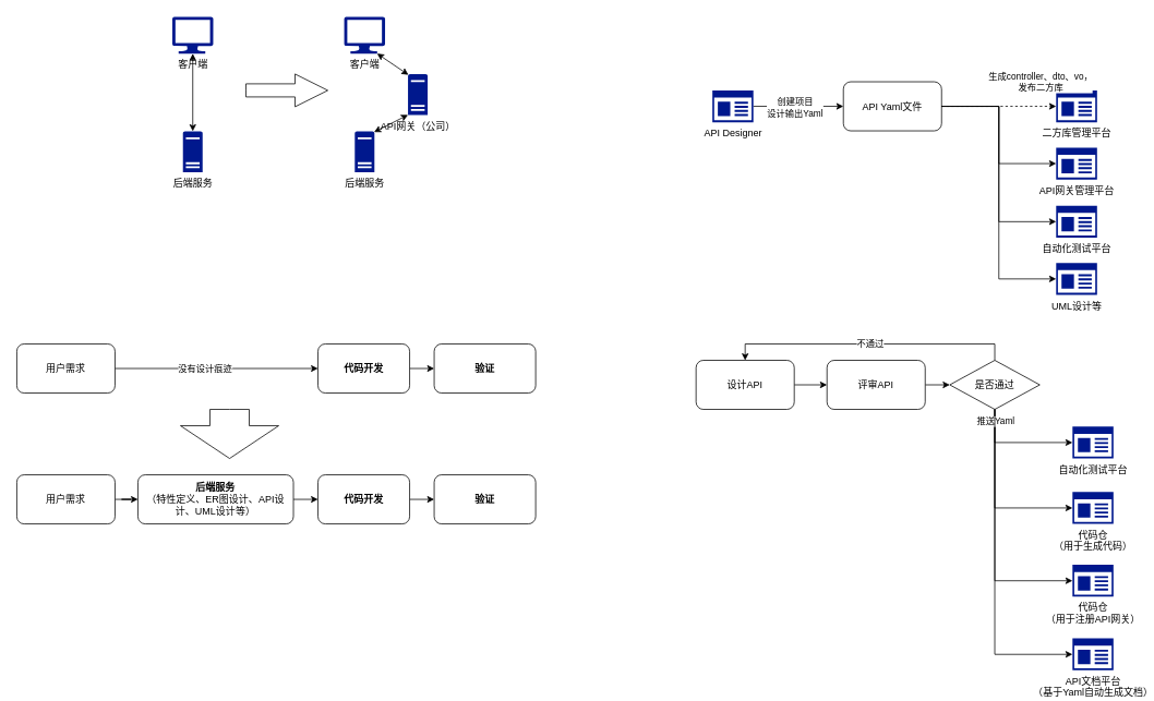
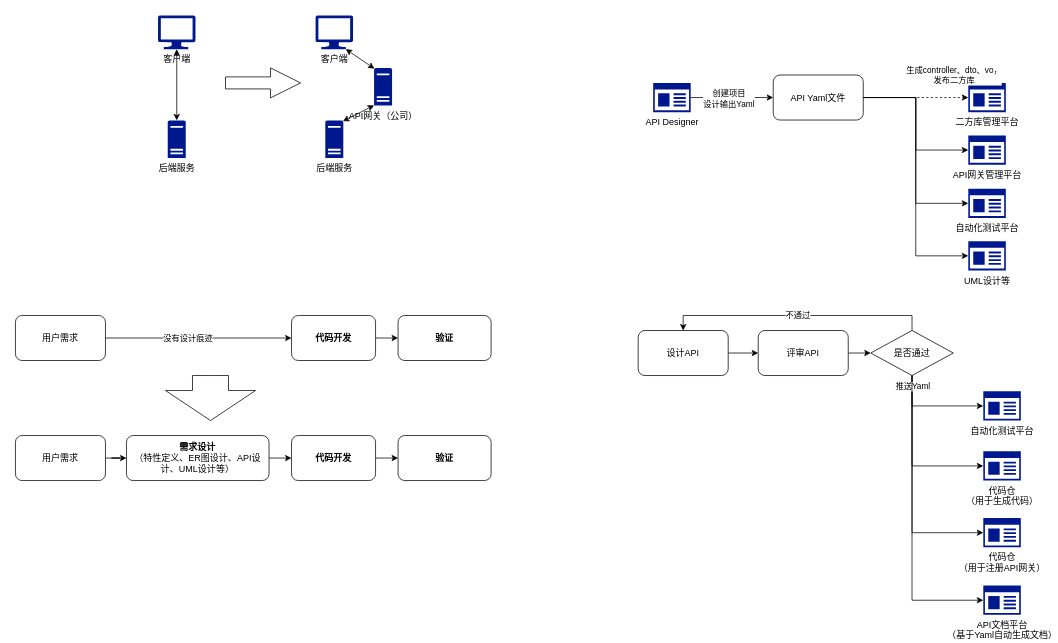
  <mxCell id="0" />
  <mxCell id="1" parent="0" />
  <mxCell id="2" value="客户端" style="sketch=0;aspect=fixed;pointerEvents=1;shadow=0;dashed=0;html=1;strokeColor=none;labelPosition=center;verticalLabelPosition=bottom;verticalAlign=top;align=center;fillColor=#00188D;shape=mxgraph.azure.computer" vertex="1" parent="1"><mxGeometry x="210" y="20" width="50" height="45" as="geometry" /></mxCell>
  <mxCell id="3" value="后端服务" style="sketch=0;aspect=fixed;pointerEvents=1;shadow=0;dashed=0;html=1;strokeColor=none;labelPosition=center;verticalLabelPosition=bottom;verticalAlign=top;align=center;fillColor=#00188D;shape=mxgraph.mscae.enterprise.server_generic" vertex="1" parent="1"><mxGeometry x="223" y="160" width="24" height="50" as="geometry" /></mxCell>
  <mxCell id="4" style="edgeStyle=orthogonalEdgeStyle;rounded=0;orthogonalLoop=1;jettySize=auto;html=1;exitX=0.5;exitY=1;exitDx=0;exitDy=0;exitPerimeter=0;entryX=0.5;entryY=0;entryDx=0;entryDy=0;entryPerimeter=0;startArrow=classic;startFill=1;" edge="1" parent="1" source="2" target="3"><mxGeometry relative="1" as="geometry" /></mxCell>
  <mxCell id="5" style="rounded=0;orthogonalLoop=1;jettySize=auto;html=1;exitX=0.805;exitY=1;exitDx=0;exitDy=0;exitPerimeter=0;startArrow=classic;startFill=1;entryX=0.02;entryY=0.02;entryDx=0;entryDy=0;entryPerimeter=0;" edge="1" parent="1" source="6" target="8"><mxGeometry relative="1" as="geometry" /></mxCell>
  <mxCell id="6" value="客户端" style="sketch=0;aspect=fixed;pointerEvents=1;shadow=0;dashed=0;html=1;strokeColor=none;labelPosition=center;verticalLabelPosition=bottom;verticalAlign=top;align=center;fillColor=#00188D;shape=mxgraph.azure.computer" vertex="1" parent="1"><mxGeometry x="420" y="20" width="50" height="45" as="geometry" /></mxCell>
  <mxCell id="7" value="后端服务" style="sketch=0;aspect=fixed;pointerEvents=1;shadow=0;dashed=0;html=1;strokeColor=none;labelPosition=center;verticalLabelPosition=bottom;verticalAlign=top;align=center;fillColor=#00188D;shape=mxgraph.mscae.enterprise.server_generic" vertex="1" parent="1"><mxGeometry x="433" y="160" width="24" height="50" as="geometry" /></mxCell>
  <mxCell id="8" value="API网关（公司）" style="sketch=0;aspect=fixed;pointerEvents=1;shadow=0;dashed=0;html=1;strokeColor=none;labelPosition=center;verticalLabelPosition=bottom;verticalAlign=top;align=center;fillColor=#00188D;shape=mxgraph.mscae.enterprise.server_generic" vertex="1" parent="1"><mxGeometry x="498" y="90" width="24" height="50" as="geometry" /></mxCell>
  <mxCell id="9" style="rounded=0;orthogonalLoop=1;jettySize=auto;html=1;exitX=0.98;exitY=0.02;exitDx=0;exitDy=0;exitPerimeter=0;entryX=0;entryY=1;entryDx=0;entryDy=0;entryPerimeter=0;startArrow=classic;startFill=1;" edge="1" parent="1" source="7" target="8"><mxGeometry relative="1" as="geometry" /></mxCell>
  <mxCell id="10" value="" style="html=1;shadow=0;dashed=0;align=center;verticalAlign=middle;shape=mxgraph.arrows2.arrow;dy=0.6;dx=40;notch=0;" vertex="1" parent="1"><mxGeometry x="300" y="90" width="100" height="40" as="geometry" /></mxCell>
  <mxCell id="11" style="edgeStyle=orthogonalEdgeStyle;rounded=0;orthogonalLoop=1;jettySize=auto;html=1;exitX=1;exitY=0.5;exitDx=0;exitDy=0;entryX=0;entryY=0.5;entryDx=0;entryDy=0;" edge="1" parent="1" source="12" target="14"><mxGeometry relative="1" as="geometry" /></mxCell>
- <mxCell id="12" value="&lt;b&gt;后端服务&lt;/b&gt;&lt;br&gt;（特性定义、ER图设计、API设计、UML设计等）" style="rounded=1;whiteSpace=wrap;html=1;" vertex="1" parent="1"><mxGeometry x="168" y="580" width="190" height="60" as="geometry" /></mxCell>
+ <mxCell id="12" value="&lt;b&gt;需求设计&lt;/b&gt;&lt;br&gt;（特性定义、ER图设计、API设计、UML设计等）" style="rounded=1;whiteSpace=wrap;html=1;" vertex="1" parent="1"><mxGeometry x="168" y="580" width="190" height="60" as="geometry" /></mxCell>
  <mxCell id="13" style="edgeStyle=orthogonalEdgeStyle;rounded=0;orthogonalLoop=1;jettySize=auto;html=1;exitX=1;exitY=0.5;exitDx=0;exitDy=0;entryX=0;entryY=0.5;entryDx=0;entryDy=0;" edge="1" parent="1" source="14" target="15"><mxGeometry relative="1" as="geometry" /></mxCell>
  <mxCell id="14" value="&lt;b&gt;代码开发&lt;/b&gt;" style="rounded=1;whiteSpace=wrap;html=1;" vertex="1" parent="1"><mxGeometry x="388" y="580" width="112" height="60" as="geometry" /></mxCell>
  <mxCell id="15" value="&lt;b&gt;验证&lt;/b&gt;" style="rounded=1;whiteSpace=wrap;html=1;" vertex="1" parent="1"><mxGeometry x="530" y="580" width="124" height="60" as="geometry" /></mxCell>
  <mxCell id="16" style="edgeStyle=orthogonalEdgeStyle;rounded=0;orthogonalLoop=1;jettySize=auto;html=1;exitX=1;exitY=0.5;exitDx=0;exitDy=0;" edge="1" parent="1" source="17" target="12"><mxGeometry relative="1" as="geometry" /></mxCell>
  <mxCell id="17" value="用户需求" style="rounded=1;whiteSpace=wrap;html=1;" vertex="1" parent="1"><mxGeometry x="20" y="580" width="120" height="60" as="geometry" /></mxCell>
  <mxCell id="18" style="edgeStyle=orthogonalEdgeStyle;rounded=0;orthogonalLoop=1;jettySize=auto;html=1;exitX=1;exitY=0.5;exitDx=0;exitDy=0;entryX=0;entryY=0.5;entryDx=0;entryDy=0;" edge="1" parent="1" source="19" target="20"><mxGeometry relative="1" as="geometry" /></mxCell>
  <mxCell id="19" value="&lt;b&gt;代码开发&lt;/b&gt;" style="rounded=1;whiteSpace=wrap;html=1;" vertex="1" parent="1"><mxGeometry x="388" y="420" width="112" height="60" as="geometry" /></mxCell>
  <mxCell id="20" value="&lt;b&gt;验证&lt;/b&gt;" style="rounded=1;whiteSpace=wrap;html=1;" vertex="1" parent="1"><mxGeometry x="530" y="420" width="124" height="60" as="geometry" /></mxCell>
  <mxCell id="21" style="edgeStyle=orthogonalEdgeStyle;rounded=0;orthogonalLoop=1;jettySize=auto;html=1;exitX=1;exitY=0.5;exitDx=0;exitDy=0;" edge="1" parent="1" source="23" target="19"><mxGeometry relative="1" as="geometry"><mxPoint x="260" y="440" as="targetPoint" /></mxGeometry></mxCell>
  <mxCell id="22" value="没有设计痕迹" style="edgeLabel;html=1;align=center;verticalAlign=middle;resizable=0;points=[];" vertex="1" connectable="0" parent="21"><mxGeometry x="-0.133" y="1" relative="1" as="geometry"><mxPoint x="1" as="offset" /></mxGeometry></mxCell>
  <mxCell id="23" value="用户需求" style="rounded=1;whiteSpace=wrap;html=1;" vertex="1" parent="1"><mxGeometry x="20" y="420" width="120" height="60" as="geometry" /></mxCell>
  <mxCell id="24" value="" style="html=1;shadow=0;dashed=0;align=center;verticalAlign=middle;shape=mxgraph.arrows2.arrow;dy=0.6;dx=40;direction=south;notch=0;" vertex="1" parent="1"><mxGeometry x="220" y="500" width="120" height="60" as="geometry" /></mxCell>
  <mxCell id="25" style="edgeStyle=orthogonalEdgeStyle;rounded=0;orthogonalLoop=1;jettySize=auto;html=1;exitX=1;exitY=0.5;exitDx=0;exitDy=0;exitPerimeter=0;entryX=0;entryY=0.5;entryDx=0;entryDy=0;" edge="1" parent="1" source="27" target="28"><mxGeometry relative="1" as="geometry" /></mxCell>
  <mxCell id="26" value="创建项目&lt;br&gt;&lt;div style=&quot;text-align: left;&quot;&gt;设计输出Yaml&lt;/div&gt;" style="edgeLabel;html=1;align=center;verticalAlign=middle;resizable=0;points=[];" vertex="1" connectable="0" parent="25"><mxGeometry x="-0.118" relative="1" as="geometry"><mxPoint x="1" y="1" as="offset" /></mxGeometry></mxCell>
  <mxCell id="27" value="API Designer" style="sketch=0;aspect=fixed;pointerEvents=1;shadow=0;dashed=0;html=1;strokeColor=none;labelPosition=center;verticalLabelPosition=bottom;verticalAlign=top;align=center;fillColor=#00188D;shape=mxgraph.mscae.enterprise.app_generic" vertex="1" parent="1"><mxGeometry x="870" y="110" width="50" height="39" as="geometry" /></mxCell>
  <mxCell id="28" value="API Yaml文件" style="rounded=1;whiteSpace=wrap;html=1;" vertex="1" parent="1"><mxGeometry x="1030" y="99.5" width="120" height="60" as="geometry" /></mxCell>
  <mxCell id="29" value="自动化测试平台" style="sketch=0;aspect=fixed;pointerEvents=1;shadow=0;dashed=0;html=1;strokeColor=none;labelPosition=center;verticalLabelPosition=bottom;verticalAlign=top;align=center;fillColor=#00188D;shape=mxgraph.mscae.enterprise.app_generic" vertex="1" parent="1"><mxGeometry x="1290" y="251" width="50" height="39" as="geometry" /></mxCell>
  <mxCell id="30" value="UML设计等" style="sketch=0;aspect=fixed;pointerEvents=1;shadow=0;dashed=0;html=1;strokeColor=none;labelPosition=center;verticalLabelPosition=bottom;verticalAlign=top;align=center;fillColor=#00188D;shape=mxgraph.mscae.enterprise.app_generic" vertex="1" parent="1"><mxGeometry x="1290" y="321" width="50" height="39" as="geometry" /></mxCell>
  <mxCell id="31" value="API网关管理平台" style="sketch=0;aspect=fixed;pointerEvents=1;shadow=0;dashed=0;html=1;strokeColor=none;labelPosition=center;verticalLabelPosition=bottom;verticalAlign=top;align=center;fillColor=#00188D;shape=mxgraph.mscae.enterprise.app_generic" vertex="1" parent="1"><mxGeometry x="1290" y="180" width="50" height="39" as="geometry" /></mxCell>
  <mxCell id="32" value="二方库管理平台" style="sketch=0;aspect=fixed;pointerEvents=1;shadow=0;dashed=0;html=1;strokeColor=none;labelPosition=center;verticalLabelPosition=bottom;verticalAlign=top;align=center;fillColor=#00188D;shape=mxgraph.mscae.enterprise.app_generic" vertex="1" parent="1"><mxGeometry x="1290" y="110" width="50" height="39" as="geometry" /></mxCell>
  <mxCell id="33" style="edgeStyle=orthogonalEdgeStyle;rounded=0;orthogonalLoop=1;jettySize=auto;html=1;exitX=1;exitY=0.5;exitDx=0;exitDy=0;entryX=0;entryY=0.5;entryDx=0;entryDy=0;entryPerimeter=0;dashed=1;" edge="1" parent="1" source="28" target="32"><mxGeometry relative="1" as="geometry" /></mxCell>
  <mxCell id="34" value="生成controller、dto、vo，&lt;br&gt;发布二方库" style="edgeLabel;html=1;align=center;verticalAlign=middle;resizable=0;points=[];" vertex="1" connectable="0" parent="33"><mxGeometry x="0.443" y="-2" relative="1" as="geometry"><mxPoint x="19" y="-32" as="offset" /></mxGeometry></mxCell>
  <mxCell id="35" style="edgeStyle=orthogonalEdgeStyle;rounded=0;orthogonalLoop=1;jettySize=auto;html=1;exitX=1;exitY=0.5;exitDx=0;exitDy=0;entryX=0;entryY=0.5;entryDx=0;entryDy=0;entryPerimeter=0;" edge="1" parent="1" source="28" target="31"><mxGeometry relative="1" as="geometry" /></mxCell>
  <mxCell id="36" style="edgeStyle=orthogonalEdgeStyle;rounded=0;orthogonalLoop=1;jettySize=auto;html=1;exitX=1;exitY=0.5;exitDx=0;exitDy=0;entryX=0;entryY=0.5;entryDx=0;entryDy=0;entryPerimeter=0;" edge="1" parent="1" source="28" target="29"><mxGeometry relative="1" as="geometry" /></mxCell>
  <mxCell id="37" style="edgeStyle=orthogonalEdgeStyle;rounded=0;orthogonalLoop=1;jettySize=auto;html=1;exitX=1;exitY=0.5;exitDx=0;exitDy=0;entryX=0;entryY=0.5;entryDx=0;entryDy=0;entryPerimeter=0;" edge="1" parent="1" source="28" target="30"><mxGeometry relative="1" as="geometry" /></mxCell>
  <mxCell id="38" style="edgeStyle=orthogonalEdgeStyle;rounded=0;orthogonalLoop=1;jettySize=auto;html=1;exitX=1;exitY=0.5;exitDx=0;exitDy=0;entryX=0;entryY=0.5;entryDx=0;entryDy=0;" edge="1" parent="1" source="39" target="41"><mxGeometry relative="1" as="geometry" /></mxCell>
  <mxCell id="39" value="设计API" style="rounded=1;whiteSpace=wrap;html=1;" vertex="1" parent="1"><mxGeometry x="850" y="440" width="120" height="60" as="geometry" /></mxCell>
  <mxCell id="40" style="edgeStyle=orthogonalEdgeStyle;rounded=0;orthogonalLoop=1;jettySize=auto;html=1;exitX=1;exitY=0.5;exitDx=0;exitDy=0;entryX=0;entryY=0.5;entryDx=0;entryDy=0;" edge="1" parent="1" source="41" target="44"><mxGeometry relative="1" as="geometry" /></mxCell>
  <mxCell id="41" value="评审API" style="rounded=1;whiteSpace=wrap;html=1;" vertex="1" parent="1"><mxGeometry x="1010" y="440" width="120" height="60" as="geometry" /></mxCell>
  <mxCell id="42" style="edgeStyle=orthogonalEdgeStyle;rounded=0;orthogonalLoop=1;jettySize=auto;html=1;exitX=0.5;exitY=0;exitDx=0;exitDy=0;entryX=0.5;entryY=0;entryDx=0;entryDy=0;" edge="1" parent="1" source="44" target="39"><mxGeometry relative="1" as="geometry" /></mxCell>
  <mxCell id="43" value="不通过" style="edgeLabel;html=1;align=center;verticalAlign=middle;resizable=0;points=[];" vertex="1" connectable="0" parent="42"><mxGeometry x="0.003" y="-1" relative="1" as="geometry"><mxPoint as="offset" /></mxGeometry></mxCell>
  <mxCell id="44" value="是否通过" style="rhombus;whiteSpace=wrap;html=1;" vertex="1" parent="1"><mxGeometry x="1160" y="440" width="110" height="60" as="geometry" /></mxCell>
  <mxCell id="45" value="自动化测试平台" style="sketch=0;aspect=fixed;pointerEvents=1;shadow=0;dashed=0;html=1;strokeColor=none;labelPosition=center;verticalLabelPosition=bottom;verticalAlign=top;align=center;fillColor=#00188D;shape=mxgraph.mscae.enterprise.app_generic" vertex="1" parent="1"><mxGeometry x="1310" y="521" width="50" height="39" as="geometry" /></mxCell>
  <mxCell id="46" value="代码仓&lt;br&gt;（用于生成代码）" style="sketch=0;aspect=fixed;pointerEvents=1;shadow=0;dashed=0;html=1;strokeColor=none;labelPosition=center;verticalLabelPosition=bottom;verticalAlign=top;align=center;fillColor=#00188D;shape=mxgraph.mscae.enterprise.app_generic" vertex="1" parent="1"><mxGeometry x="1310" y="601" width="50" height="39" as="geometry" /></mxCell>
  <mxCell id="47" value="代码仓&lt;br&gt;（用于注册API网关）" style="sketch=0;aspect=fixed;pointerEvents=1;shadow=0;dashed=0;html=1;strokeColor=none;labelPosition=center;verticalLabelPosition=bottom;verticalAlign=top;align=center;fillColor=#00188D;shape=mxgraph.mscae.enterprise.app_generic" vertex="1" parent="1"><mxGeometry x="1310" y="690" width="50" height="39" as="geometry" /></mxCell>
  <mxCell id="48" style="edgeStyle=orthogonalEdgeStyle;rounded=0;orthogonalLoop=1;jettySize=auto;html=1;exitX=0.5;exitY=1;exitDx=0;exitDy=0;entryX=0;entryY=0.5;entryDx=0;entryDy=0;entryPerimeter=0;" edge="1" parent="1" source="44" target="45"><mxGeometry relative="1" as="geometry" /></mxCell>
  <mxCell id="49" style="edgeStyle=orthogonalEdgeStyle;rounded=0;orthogonalLoop=1;jettySize=auto;html=1;exitX=0.5;exitY=1;exitDx=0;exitDy=0;entryX=0;entryY=0.5;entryDx=0;entryDy=0;entryPerimeter=0;" edge="1" parent="1" source="44" target="46"><mxGeometry relative="1" as="geometry" /></mxCell>
  <mxCell id="50" style="edgeStyle=orthogonalEdgeStyle;rounded=0;orthogonalLoop=1;jettySize=auto;html=1;exitX=0.5;exitY=1;exitDx=0;exitDy=0;entryX=0;entryY=0.5;entryDx=0;entryDy=0;entryPerimeter=0;" edge="1" parent="1" source="44" target="47"><mxGeometry relative="1" as="geometry" /></mxCell>
  <mxCell id="51" value="推送Yaml" style="edgeLabel;html=1;align=center;verticalAlign=middle;resizable=0;points=[];" vertex="1" connectable="0" parent="50"><mxGeometry x="-0.941" relative="1" as="geometry"><mxPoint y="5" as="offset" /></mxGeometry></mxCell>
  <mxCell id="52" value="API文档平台&lt;br&gt;（基于Yaml自动生成文档）" style="sketch=0;aspect=fixed;pointerEvents=1;shadow=0;dashed=0;html=1;strokeColor=none;labelPosition=center;verticalLabelPosition=bottom;verticalAlign=top;align=center;fillColor=#00188D;shape=mxgraph.mscae.enterprise.app_generic" vertex="1" parent="1"><mxGeometry x="1310" y="780" width="50" height="39" as="geometry" /></mxCell>
  <mxCell id="53" style="edgeStyle=orthogonalEdgeStyle;rounded=0;orthogonalLoop=1;jettySize=auto;html=1;exitX=0.5;exitY=1;exitDx=0;exitDy=0;entryX=0;entryY=0.5;entryDx=0;entryDy=0;entryPerimeter=0;" edge="1" parent="1" source="44" target="52"><mxGeometry relative="1" as="geometry" /></mxCell>
